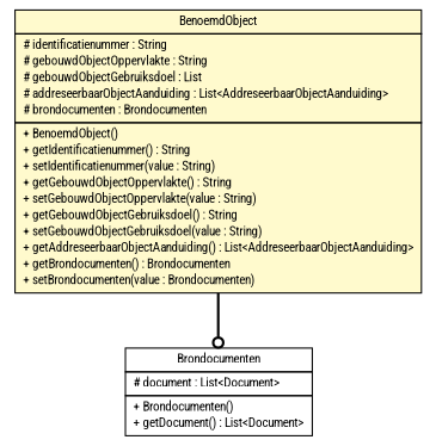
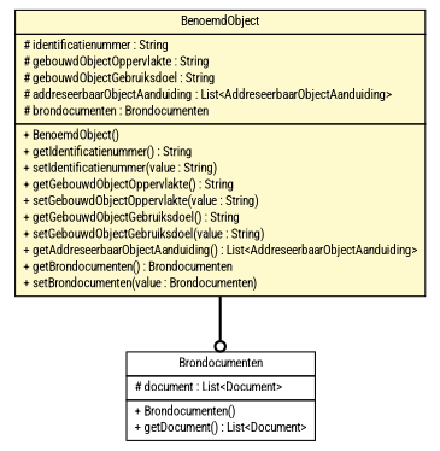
  digraph {
    nodesep=0.25
    ranksep=0.5
    fontname="Roboto Condensed"
    node [fontcolor=black fontname="Roboto Condensed" fontsize=10.0 shape=plaintext]
    n1 [label=<<table title="nl.b3p.brmo.soap.eigendom.Brondocumenten" border="0" cellborder="1" cellspacing="0" cellpadding="2" port="p" href="./Brondocumenten.html"> 		<tr><td><table border="0" cellspacing="0" cellpadding="1"> <tr><td align="center" balign="center"> Brondocumenten </td></tr> 		</table></td></tr> 		<tr><td><table border="0" cellspacing="0" cellpadding="1"> <tr><td align="left" balign="left"> # document : List&lt;Document&gt; </td></tr> 		</table></td></tr> 		<tr><td><table border="0" cellspacing="0" cellpadding="1"> <tr><td align="left" balign="left"> + Brondocumenten() </td></tr> <tr><td align="left" balign="left"> + getDocument() : List&lt;Document&gt; </td></tr> 		</table></td></tr> 		</table>>]
-   n2 [label=<<table title="nl.b3p.brmo.soap.eigendom.BenoemdObject" border="0" cellborder="1" cellspacing="0" cellpadding="2" port="p" bgcolor="lemonChiffon" href="./BenoemdObject.html"> 		<tr><td><table border="0" cellspacing="0" cellpadding="1"> <tr><td align="center" balign="center"> BenoemdObject </td></tr> 		</table></td></tr> 		<tr><td><table border="0" cellspacing="0" cellpadding="1"> <tr><td align="left" balign="left"> # identificatienummer : String </td></tr> <tr><td align="left" balign="left"> # gebouwdObjectOppervlakte : String </td></tr> <tr><td align="left" balign="left"> # gebouwdObjectGebruiksdoel : List </td></tr> <tr><td align="left" balign="left"> # addreseerbaarObjectAanduiding : List&lt;AddreseerbaarObjectAanduiding&gt; </td></tr> <tr><td align="left" balign="left"> # brondocumenten : Brondocumenten </td></tr> 		</table></td></tr> 		<tr><td><table border="0" cellspacing="0" cellpadding="1"> <tr><td align="left" balign="left"> + BenoemdObject() </td></tr> <tr><td align="left" balign="left"> + getIdentificatienummer() : String </td></tr> <tr><td align="left" balign="left"> + setIdentificatienummer(value : String) </td></tr> <tr><td align="left" balign="left"> + getGebouwdObjectOppervlakte() : String </td></tr> <tr><td align="left" balign="left"> + setGebouwdObjectOppervlakte(value : String) </td></tr> <tr><td align="left" balign="left"> + getGebouwdObjectGebruiksdoel() : String </td></tr> <tr><td align="left" balign="left"> + setGebouwdObjectGebruiksdoel(value : String) </td></tr> <tr><td align="left" balign="left"> + getAddreseerbaarObjectAanduiding() : List&lt;AddreseerbaarObjectAanduiding&gt; </td></tr> <tr><td align="left" balign="left"> + getBrondocumenten() : Brondocumenten </td></tr> <tr><td align="left" balign="left"> + setBrondocumenten(value : Brondocumenten) </td></tr> 		</table></td></tr> 		</table>>]
+   n2 [label=<<table title="nl.b3p.brmo.soap.eigendom.BenoemdObject" border="0" cellborder="1" cellspacing="0" cellpadding="2" port="p" bgcolor="lemonChiffon" href="./BenoemdObject.html"> 		<tr><td><table border="0" cellspacing="0" cellpadding="1"> <tr><td align="center" balign="center"> BenoemdObject </td></tr> 		</table></td></tr> 		<tr><td><table border="0" cellspacing="0" cellpadding="1"> <tr><td align="left" balign="left"> # identificatienummer : String </td></tr> <tr><td align="left" balign="left"> # gebouwdObjectOppervlakte : String </td></tr> <tr><td align="left" balign="left"> # gebouwdObjectGebruiksdoel : String </td></tr> <tr><td align="left" balign="left"> # addreseerbaarObjectAanduiding : List&lt;AddreseerbaarObjectAanduiding&gt; </td></tr> <tr><td align="left" balign="left"> # brondocumenten : Brondocumenten </td></tr> 		</table></td></tr> 		<tr><td><table border="0" cellspacing="0" cellpadding="1"> <tr><td align="left" balign="left"> + BenoemdObject() </td></tr> <tr><td align="left" balign="left"> + getIdentificatienummer() : String </td></tr> <tr><td align="left" balign="left"> + setIdentificatienummer(value : String) </td></tr> <tr><td align="left" balign="left"> + getGebouwdObjectOppervlakte() : String </td></tr> <tr><td align="left" balign="left"> + setGebouwdObjectOppervlakte(value : String) </td></tr> <tr><td align="left" balign="left"> + getGebouwdObjectGebruiksdoel() : String </td></tr> <tr><td align="left" balign="left"> + setGebouwdObjectGebruiksdoel(value : String) </td></tr> <tr><td align="left" balign="left"> + getAddreseerbaarObjectAanduiding() : List&lt;AddreseerbaarObjectAanduiding&gt; </td></tr> <tr><td align="left" balign="left"> + getBrondocumenten() : Brondocumenten </td></tr> <tr><td align="left" balign="left"> + setBrondocumenten(value : Brondocumenten) </td></tr> 		</table></td></tr> 		</table>>]
    n2 -> n1 [arrowhead=odot color=black fontcolor=black fontname="Roboto Condensed" fontsize=10.0 headport=p labelfontname=Helvetica labelfontsize=10 tailport=p style=bold]
  }
